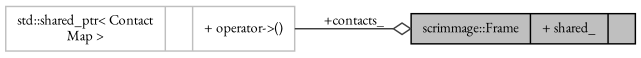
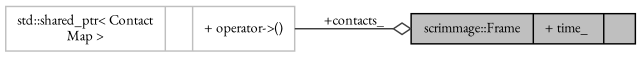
  digraph {
    rankdir=LR
    fontname="EB Garamond"
    node [fontname="EB Garamond" fontsize=10 shape=record style=filled]
-   n1 [color=black fillcolor=grey75 fontcolor=black height=0.2 label="{scrimmage::Frame\n|+ shared_\l|}" width=0.4]
+   n1 [color=black fillcolor=grey75 fontcolor=black height=0.2 label="{scrimmage::Frame\n|+ time_\l|}" width=0.4]
    n2 [color=grey75 fillcolor=white height=0.2 label="{std::shared_ptr\< Contact\lMap \>\n||+ operator-\>()\l}" width=0.4]
    n2 -> n1 [arrowhead=odiamond color=grey25 fontname="EB Garamond" fontsize=10 label=" +contacts_" labelfontname=Helvetica labelfontsize=10 style=solid]
  }
